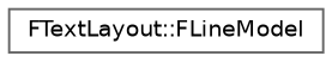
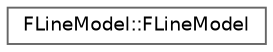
  digraph {
    rankdir=LR
-   n1 [color=grey40 fillcolor=white fontname=Helvetica fontsize=10 height=0.2 label="FTextLayout::FLineModel" shape=box style=filled width=0.4]
+   n1 [color=grey40 fillcolor=white fontname=Helvetica fontsize=10 height=0.2 label="FLineModel::FLineModel" shape=box style=filled width=0.4]
  }
